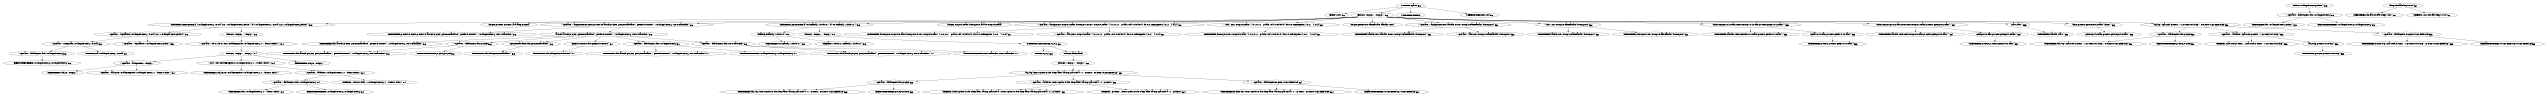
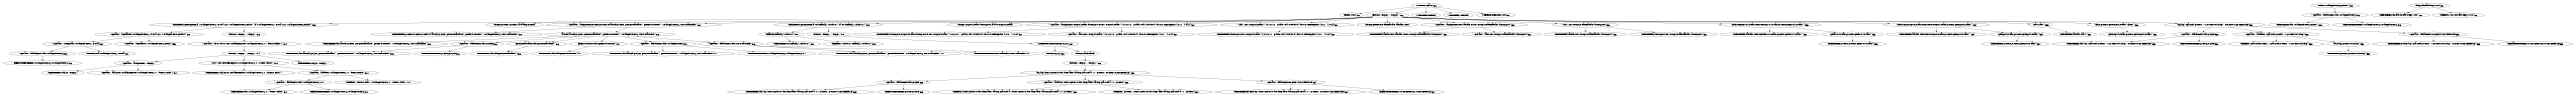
  digraph {
    n1 [label=<(METHOD,spawn)<SUB>512</SUB>>]
    n2 [label=<(PARAM,this)<SUB>412</SUB>>]
    n3 [label=<(BLOCK,&lt;empty&gt;,&lt;empty&gt;)<SUB>512</SUB>>]
    n4 [label=<(MODIFIER,PUBLIC)>]
+   n5 [label=<(MODIFIER,VIRTUAL)>]
    n6 [label=<(METHOD_RETURN,void)<SUB>512</SUB>>]
    n7 [label=<(CONTROL_STRUCTURE,if (workingDirectory != null &amp;&amp; !workingDirectory.exists()),if (workingDirectory != null &amp;&amp; !workingDirectory.exists()))<SUB>513</SUB>>]
    n8 [label=<(LOCAL,Process process: java.lang.Process)>]
    n9 [label=<(&lt;operator&gt;.assignment,Process process = launch(project, getCommandline(), getEnvironment(), workingDirectory, useVMLauncher))<SUB>516</SUB>>]
    n10 [label=<(CONTROL_STRUCTURE,if (Os.isFamily(&quot;windows&quot;)),if (Os.isFamily(&quot;windows&quot;)))<SUB>519</SUB>>]
    n11 [label=<(LOCAL,OutputStream dummyOut: java.io.OutputStream)>]
    n12 [label=<(&lt;operator&gt;.assignment,OutputStream dummyOut = new OutputStream() {\012\012    public void write(int b) throws IOException {\012    }\012})<SUB>527</SUB>>]
    n13 [label=<(&lt;init&gt;,new OutputStream() {\012\012    public void write(int b) throws IOException {\012    }\012})<SUB>527</SUB>>]
    n14 [label=<(LOCAL,ExecuteStreamHandler handler: ANY)>]
    n15 [label=<(&lt;operator&gt;.assignment,ANY handler = new PumpStreamHandler(dummyOut))<SUB>532</SUB>>]
    n16 [label=<(&lt;init&gt;,new PumpStreamHandler(dummyOut))<SUB>532</SUB>>]
    n17 [label=<(setProcessErrorStream,setProcessErrorStream(process.getErrorStream()))<SUB>533</SUB>>]
    n18 [label=<(setProcessOutputStream,setProcessOutputStream(process.getInputStream()))<SUB>534</SUB>>]
    n19 [label=<(start,start())<SUB>535</SUB>>]
    n20 [label=<(close,process.getOutputStream().close())<SUB>536</SUB>>]
    n21 [label=<(log,log(&quot;spawned process &quot; + process.toString(), Project.MSG_VERBOSE))<SUB>538</SUB>>]
    n22 [label=<(&lt;operator&gt;.logicalAnd,workingDirectory != null &amp;&amp; !workingDirectory.exists())<SUB>513</SUB>>]
    n23 [label=<(BLOCK,&lt;empty&gt;,&lt;empty&gt;)<SUB>513</SUB>>]
    n24 [label=<(IDENTIFIER,process,Process process = launch(project, getCommandline(), getEnvironment(), workingDirectory, useVMLauncher))<SUB>516</SUB>>]
    n25 [label=<(launch,launch(project, getCommandline(), getEnvironment(), workingDirectory, useVMLauncher))<SUB>516</SUB>>]
    n26 [label=<(isFamily,isFamily(&quot;windows&quot;))<SUB>519</SUB>>]
    n27 [label=<(BLOCK,&lt;empty&gt;,&lt;empty&gt;)<SUB>519</SUB>>]
    n28 [label=<(IDENTIFIER,dummyOut,OutputStream dummyOut = new OutputStream() {\012\012    public void write(int b) throws IOException {\012    }\012})<SUB>527</SUB>>]
    n29 [label=<(&lt;operator&gt;.alloc,new OutputStream() {\012\012    public void write(int b) throws IOException {\012    }\012})<SUB>527</SUB>>]
    n30 [label=<(IDENTIFIER,dummyOut,new OutputStream() {\012\012    public void write(int b) throws IOException {\012    }\012})<SUB>527</SUB>>]
    n31 [label=<(IDENTIFIER,handler,ANY handler = new PumpStreamHandler(dummyOut))<SUB>532</SUB>>]
    n32 [label=<(&lt;operator&gt;.alloc,new PumpStreamHandler(dummyOut))<SUB>532</SUB>>]
    n33 [label=<(IDENTIFIER,handler,new PumpStreamHandler(dummyOut))<SUB>532</SUB>>]
    n34 [label=<(IDENTIFIER,dummyOut,new PumpStreamHandler(dummyOut))<SUB>532</SUB>>]
    n35 [label=<(IDENTIFIER,handler,setProcessErrorStream(process.getErrorStream()))<SUB>533</SUB>>]
    n36 [label=<(getErrorStream,process.getErrorStream())<SUB>533</SUB>>]
    n37 [label=<(IDENTIFIER,handler,setProcessOutputStream(process.getInputStream()))<SUB>534</SUB>>]
    n38 [label=<(getInputStream,process.getInputStream())<SUB>534</SUB>>]
    n39 [label=<(IDENTIFIER,handler,start())<SUB>535</SUB>>]
    n40 [label=<(getOutputStream,process.getOutputStream())<SUB>536</SUB>>]
    n41 [label=<(&lt;operator&gt;.fieldAccess,this.project)<SUB>538</SUB>>]
    n42 [label=<(&lt;operator&gt;.addition,&quot;spawned process &quot; + process.toString())<SUB>538</SUB>>]
    n43 [label=<(&lt;operator&gt;.fieldAccess,Project.MSG_VERBOSE)<SUB>539</SUB>>]
    n44 [label=<(&lt;operator&gt;.notEquals,workingDirectory != null)<SUB>513</SUB>>]
    n45 [label=<(&lt;operator&gt;.logicalNot,!workingDirectory.exists())<SUB>593</SUB>>]
    n46 [label=<(&lt;operator&gt;.throw,throw new BuildException(workingDirectory + &quot; doesn't exist.&quot;);)<SUB>514</SUB>>]
    n47 [label=<(&lt;operator&gt;.fieldAccess,this.workingDirectory)<SUB>513</SUB>>]
    n48 [label=<(LITERAL,null,workingDirectory != null)<SUB>513</SUB>>]
    n49 [label=<(FIELD_IDENTIFIER,workingDirectory,workingDirectory)<SUB>513</SUB>>]
    n50 [label=<(exists,workingDirectory.exists())<SUB>513</SUB>>]
    n51 [label=<(&lt;operator&gt;.fieldAccess,this.workingDirectory)<SUB>513</SUB>>]
    n52 [label=<(IDENTIFIER,this,workingDirectory.exists())<SUB>513</SUB>>]
    n53 [label=<(FIELD_IDENTIFIER,workingDirectory,workingDirectory)<SUB>513</SUB>>]
    n54 [label=<(BLOCK,&lt;empty&gt;,&lt;empty&gt;)<SUB>514</SUB>>]
    n55 [label=<(&lt;operator&gt;.assignment,&lt;empty&gt;)>]
    n56 [label=<(&lt;init&gt;,new BuildException(workingDirectory + &quot; doesn't exist.&quot;))<SUB>514</SUB>>]
    n57 [label=<(IDENTIFIER,$obj26,&lt;empty&gt;)>]
    n58 [label=<(IDENTIFIER,$obj26,&lt;empty&gt;)>]
    n59 [label=<(&lt;operator&gt;.alloc,new BuildException(workingDirectory + &quot; doesn't exist.&quot;))<SUB>514</SUB>>]
    n60 [label=<(IDENTIFIER,$obj26,new BuildException(workingDirectory + &quot; doesn't exist.&quot;))>]
    n61 [label=<(&lt;operator&gt;.addition,workingDirectory + &quot; doesn't exist.&quot;)<SUB>514</SUB>>]
    n62 [label=<(&lt;operator&gt;.fieldAccess,this.workingDirectory)<SUB>514</SUB>>]
    n63 [label=<(LITERAL,&quot; doesn't exist.&quot;,workingDirectory + &quot; doesn't exist.&quot;)<SUB>514</SUB>>]
    n64 [label=<(IDENTIFIER,this,workingDirectory + &quot; doesn't exist.&quot;)<SUB>514</SUB>>]
    n65 [label=<(FIELD_IDENTIFIER,workingDirectory,workingDirectory)<SUB>514</SUB>>]
    n66 [label=<(IDENTIFIER,this,launch(project, getCommandline(), getEnvironment(), workingDirectory, useVMLauncher))<SUB>516</SUB>>]
    n67 [label=<(&lt;operator&gt;.fieldAccess,this.project)<SUB>516</SUB>>]
    n68 [label=<(getCommandline,this.getCommandline())<SUB>516</SUB>>]
    n69 [label=<(getEnvironment,this.getEnvironment())<SUB>517</SUB>>]
    n70 [label=<(&lt;operator&gt;.fieldAccess,this.workingDirectory)<SUB>517</SUB>>]
    n71 [label=<(&lt;operator&gt;.fieldAccess,this.useVMLauncher)<SUB>518</SUB>>]
    n72 [label=<(IDENTIFIER,this,launch(project, getCommandline(), getEnvironment(), workingDirectory, useVMLauncher))<SUB>516</SUB>>]
    n73 [label=<(FIELD_IDENTIFIER,project,project)<SUB>516</SUB>>]
    n74 [label=<(IDENTIFIER,this,this.getCommandline())<SUB>516</SUB>>]
    n75 [label=<(IDENTIFIER,this,this.getEnvironment())<SUB>517</SUB>>]
    n76 [label=<(IDENTIFIER,this,launch(project, getCommandline(), getEnvironment(), workingDirectory, useVMLauncher))<SUB>517</SUB>>]
    n77 [label=<(FIELD_IDENTIFIER,workingDirectory,workingDirectory)<SUB>517</SUB>>]
    n78 [label=<(IDENTIFIER,this,launch(project, getCommandline(), getEnvironment(), workingDirectory, useVMLauncher))<SUB>518</SUB>>]
    n79 [label=<(FIELD_IDENTIFIER,useVMLauncher,useVMLauncher)<SUB>518</SUB>>]
    n80 [label=<(IDENTIFIER,Os,isFamily(&quot;windows&quot;))<SUB>519</SUB>>]
    n81 [label=<(LITERAL,&quot;windows&quot;,isFamily(&quot;windows&quot;))<SUB>519</SUB>>]
    n82 [label=<(CONTROL_STRUCTURE,try,try)<SUB>520</SUB>>]
    n83 [label=<(BLOCK,try,try)<SUB>520</SUB>>]
    n84 [label=<(BLOCK,catch,catch)>]
    n85 [label=<(BLOCK,&lt;empty&gt;,&lt;empty&gt;)<SUB>522</SUB>>]
    n86 [label=<(sleep,Thread.sleep(1000))<SUB>521</SUB>>]
    n87 [label=<(IDENTIFIER,Thread,Thread.sleep(1000))<SUB>521</SUB>>]
    n88 [label=<(LITERAL,1000,Thread.sleep(1000))<SUB>521</SUB>>]
    n89 [label=<(log,log(&quot;interruption in the sleep after having spawned a&quot; + &quot; process&quot;, Project.MSG_VERBOSE))<SUB>523</SUB>>]
    n90 [label=<(&lt;operator&gt;.fieldAccess,this.project)<SUB>523</SUB>>]
    n91 [label=<(&lt;operator&gt;.addition,&quot;interruption in the sleep after having spawned a&quot; + &quot; process&quot;)<SUB>523</SUB>>]
    n92 [label=<(&lt;operator&gt;.fieldAccess,Project.MSG_VERBOSE)<SUB>524</SUB>>]
    n93 [label=<(IDENTIFIER,this,log(&quot;interruption in the sleep after having spawned a&quot; + &quot; process&quot;, Project.MSG_VERBOSE))<SUB>523</SUB>>]
    n94 [label=<(FIELD_IDENTIFIER,project,project)<SUB>523</SUB>>]
    n95 [label=<(LITERAL,&quot;interruption in the sleep after having spawned a&quot;,&quot;interruption in the sleep after having spawned a&quot; + &quot; process&quot;)<SUB>523</SUB>>]
    n96 [label=<(LITERAL,&quot; process&quot;,&quot;interruption in the sleep after having spawned a&quot; + &quot; process&quot;)<SUB>524</SUB>>]
    n97 [label=<(IDENTIFIER,Project,log(&quot;interruption in the sleep after having spawned a&quot; + &quot; process&quot;, Project.MSG_VERBOSE))<SUB>524</SUB>>]
    n98 [label=<(FIELD_IDENTIFIER,MSG_VERBOSE,MSG_VERBOSE)<SUB>524</SUB>>]
    n99 [label=<(IDENTIFIER,process,process.getErrorStream())<SUB>533</SUB>>]
    n100 [label=<(IDENTIFIER,process,process.getInputStream())<SUB>534</SUB>>]
    n101 [label=<(IDENTIFIER,this,log(&quot;spawned process &quot; + process.toString(), Project.MSG_VERBOSE))<SUB>538</SUB>>]
    n102 [label=<(FIELD_IDENTIFIER,project,project)<SUB>538</SUB>>]
    n103 [label=<(LITERAL,&quot;spawned process &quot;,&quot;spawned process &quot; + process.toString())<SUB>538</SUB>>]
    n104 [label=<(toString,process.toString())<SUB>538</SUB>>]
    n105 [label=<(IDENTIFIER,Project,log(&quot;spawned process &quot; + process.toString(), Project.MSG_VERBOSE))<SUB>539</SUB>>]
    n106 [label=<(FIELD_IDENTIFIER,MSG_VERBOSE,MSG_VERBOSE)<SUB>539</SUB>>]
    n107 [label=<(IDENTIFIER,process,process.toString())<SUB>538</SUB>>]
    n1 -> n2
    n1 -> n3
    n1 -> n4
+   n1 -> n5
    n1 -> n6
    n3 -> n7
    n3 -> n8
    n3 -> n9
    n3 -> n10
    n3 -> n11
    n3 -> n12
    n3 -> n13
    n3 -> n14
    n3 -> n15
    n3 -> n16
    n3 -> n17
    n3 -> n18
    n3 -> n19
    n3 -> n20
    n3 -> n21
    n7 -> n22
    n7 -> n23
    n9 -> n24
    n9 -> n25
    n10 -> n26
    n10 -> n27
    n12 -> n28
    n12 -> n29
    n13 -> n30
    n15 -> n31
    n15 -> n32
    n16 -> n33
    n16 -> n34
    n17 -> n35
    n17 -> n36
    n18 -> n37
    n18 -> n38
    n19 -> n39
    n20 -> n40
    n21 -> n41
    n21 -> n42
    n21 -> n43
    n22 -> n44
    n22 -> n45
    n23 -> n46
    n25 -> n66
    n25 -> n67
    n25 -> n68
    n25 -> n69
    n25 -> n70
    n25 -> n71
    n26 -> n80
    n26 -> n81
    n27 -> n82
    n36 -> n99
    n38 -> n100
    n41 -> n101
    n41 -> n102
    n42 -> n103
    n42 -> n104
    n43 -> n105
    n43 -> n106
    n44 -> n47
    n44 -> n48
    n46 -> n54
    n47 -> n49
    n50 -> n51
    n51 -> n52
    n51 -> n53
    n54 -> n55
    n54 -> n56
    n54 -> n57
    n55 -> n58
    n55 -> n59
    n56 -> n60
    n56 -> n61
    n61 -> n62
    n61 -> n63
    n62 -> n64
    n62 -> n65
    n67 -> n72
    n67 -> n73
    n68 -> n74
    n69 -> n75
    n70 -> n76
    n70 -> n77
    n71 -> n78
    n71 -> n79
    n82 -> n83
    n82 -> n84
    n84 -> n85
    n85 -> n89
    n86 -> n87
    n86 -> n88
    n89 -> n90
    n89 -> n91
    n89 -> n92
    n90 -> n93
    n90 -> n94
    n91 -> n95
    n91 -> n96
    n92 -> n97
    n92 -> n98
    n104 -> n107
  }
